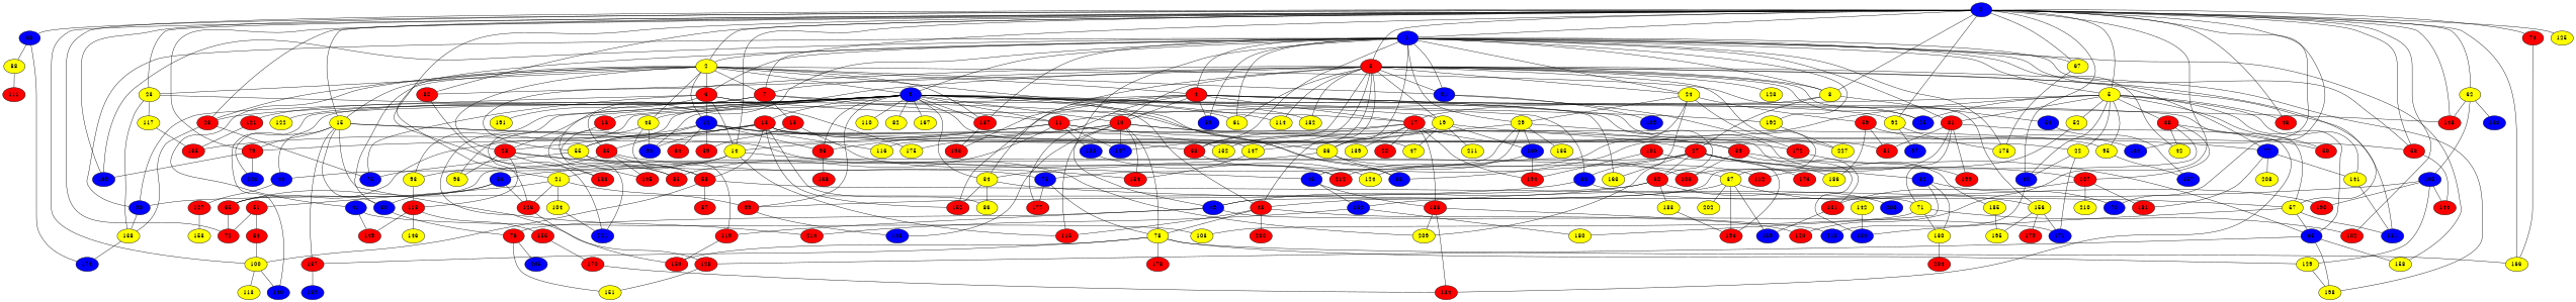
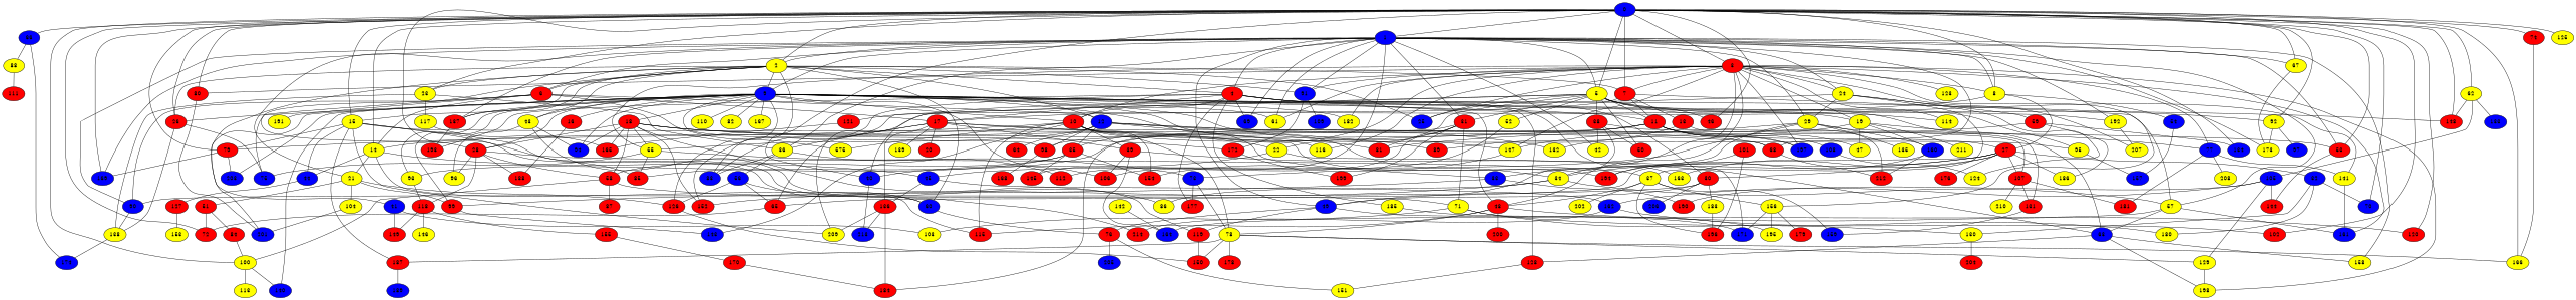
  graph {
    node [fillcolor=red style=filled]
    0 [fillcolor=blue]
    1 [fillcolor=blue]
    2 [fillcolor=yellow]
    3
    5 [fillcolor=yellow]
    7
    8 [fillcolor=yellow]
    14 [fillcolor=yellow]
    15 [fillcolor=yellow]
    23 [fillcolor=yellow]
    26
    40 [fillcolor=blue]
    46
    53
    62 [fillcolor=yellow]
    66 [fillcolor=blue]
    67 [fillcolor=yellow]
    70 [fillcolor=blue]
    72
    74
    79
    80
    85
    92 [fillcolor=yellow]
    100 [fillcolor=yellow]
    102
    120
    125 [fillcolor=yellow]
    134 [fillcolor=blue]
    148
    166 [fillcolor=yellow]
    169 [fillcolor=blue]
    4
    6
    9 [fillcolor=blue]
    21 [fillcolor=yellow]
    24 [fillcolor=yellow]
    29 [fillcolor=yellow]
    31
    36 [fillcolor=yellow]
    42 [fillcolor=yellow]
    49 [fillcolor=blue]
    57 [fillcolor=yellow]
    61 [fillcolor=yellow]
    68
    69 [fillcolor=blue]
    90 [fillcolor=blue]
    91 [fillcolor=blue]
    137
    145
    158 [fillcolor=yellow]
    173 [fillcolor=yellow]
    192 [fillcolor=yellow]
    12 [fillcolor=blue]
    25 [fillcolor=blue]
    28
    41 [fillcolor=blue]
    43 [fillcolor=yellow]
    60 [fillcolor=blue]
    83 [fillcolor=blue]
    10
    19 [fillcolor=yellow]
    34 [fillcolor=yellow]
    35
    48
    55 [fillcolor=yellow]
    77 [fillcolor=blue]
    114 [fillcolor=yellow]
    116 [fillcolor=yellow]
    123 [fillcolor=yellow]
    147 [fillcolor=yellow]
    156 [fillcolor=yellow]
    161 [fillcolor=blue]
    182 [fillcolor=yellow]
    197 [fillcolor=blue]
    198 [fillcolor=yellow]
-   207 [fillcolor=yellow label=227]
+   207 [fillcolor=yellow]
    11
    22 [fillcolor=yellow]
    38
    50
    52 [fillcolor=yellow]
    63 [fillcolor=blue]
    95 [fillcolor=yellow]
    141 [fillcolor=yellow]
    13
    121
-   122 [fillcolor=yellow]
    17
    27
    54 [fillcolor=blue]
    115
    44 [fillcolor=blue]
    45 [fillcolor=blue]
    187
    209 [fillcolor=yellow]
    214
    117 [fillcolor=yellow]
    138 [fillcolor=yellow]
    75 [fillcolor=blue]
    213 [fillcolor=blue]
    144
    105 [fillcolor=blue]
    133 [fillcolor=blue]
    88 [fillcolor=yellow]
    174 [fillcolor=blue]
    203 [fillcolor=blue]
    201 [fillcolor=blue]
    97 [fillcolor=blue]
    140 [fillcolor=blue]
    113 [fillcolor=yellow]
    30
    128
    152
    163 [fillcolor=yellow]
    177
    185 [fillcolor=yellow]
    193
-   175 [fillcolor=yellow]
+   175 [fillcolor=yellow label=575]
    191 [fillcolor=yellow]
    110 [fillcolor=yellow]
    16
    18
    33 [fillcolor=blue]
    82 [fillcolor=yellow]
    93 [fillcolor=yellow]
    94 [fillcolor=blue]
    98
    99
    106
    126
    167 [fillcolor=yellow]
    51
    104 [fillcolor=yellow]
    37 [fillcolor=yellow]
    59
    124 [fillcolor=yellow]
    135 [fillcolor=yellow]
    160 [fillcolor=blue]
    73 [fillcolor=blue]
    131
    81
    71 [fillcolor=yellow]
    184
    199
    56 [fillcolor=blue]
    112
    171 [fillcolor=blue]
    119
    76
    164 [fillcolor=blue]
    212
    172
    109 [fillcolor=blue]
    64
    89
    132 [fillcolor=yellow]
    188
    58
    96 [fillcolor=yellow]
    118
    103 [fillcolor=yellow]
    149
    39
    78 [fillcolor=yellow]
    143 [fillcolor=blue]
    154
    47 [fillcolor=yellow]
    211 [fillcolor=yellow]
    86 [fillcolor=yellow]
    200
    181
    208 [fillcolor=yellow]
    179
    195 [fillcolor=yellow]
    20
    65
    136
    139 [fillcolor=yellow]
    194
    183 [fillcolor=yellow]
    206 [fillcolor=blue]
    151 [fillcolor=yellow]
    108 [fillcolor=blue]
    107
    157 [fillcolor=blue]
    165
    32 [fillcolor=blue]
    176
    186 [fillcolor=yellow]
    190
    168
    150
    129 [fillcolor=yellow]
    178
    127
    162 [fillcolor=blue]
    189 [fillcolor=blue]
    87
    84
    159 [fillcolor=blue]
    196
    202 [fillcolor=yellow]
    130 [fillcolor=yellow]
    180 [fillcolor=yellow]
    210 [fillcolor=yellow]
    146 [fillcolor=yellow]
    155
    204
    153 [fillcolor=yellow]
    205 [fillcolor=blue]
    111
    101
    170
    142 [fillcolor=yellow]
    0 -- 1
    0 -- 2
    0 -- 3
    0 -- 5
    0 -- 7
    0 -- 8
    0 -- 14
    0 -- 15
    0 -- 23
    0 -- 26
    0 -- 40
    0 -- 46
    0 -- 53
    0 -- 62
    0 -- 66
    0 -- 67
    0 -- 70
    0 -- 72
    0 -- 74
    0 -- 79
    0 -- 80
    0 -- 85
    0 -- 92
    0 -- 100
    0 -- 102
    0 -- 120
    0 -- 125
    0 -- 134
    0 -- 148
    0 -- 166
    0 -- 169
    1 -- 2
    1 -- 5
    1 -- 8
    1 -- 53
    1 -- 67
    1 -- 169
    1 -- 4
    1 -- 6
    1 -- 9
    1 -- 21
    1 -- 24
    1 -- 29
    1 -- 31
    1 -- 36
    1 -- 42
    1 -- 49
    1 -- 57
    1 -- 61
    1 -- 68
    1 -- 69
    1 -- 90
    1 -- 91
    1 -- 137
    1 -- 145
    1 -- 158
    1 -- 173
    1 -- 192
    2 -- 7
    2 -- 15
    2 -- 23
    2 -- 26
    2 -- 4
    2 -- 6
    2 -- 9
    2 -- 91
    2 -- 137
    2 -- 12
    2 -- 25
    2 -- 28
    2 -- 41
    2 -- 43
    2 -- 60
    2 -- 83
    3 -- 7
    3 -- 8
    3 -- 80
    3 -- 24
    3 -- 61
    3 -- 91
    3 -- 25
    3 -- 10
    3 -- 19
    3 -- 34
    3 -- 35
    3 -- 48
    3 -- 55
    3 -- 77
    3 -- 114
    3 -- 116
    3 -- 123
    3 -- 147
    3 -- 156
    3 -- 161
    3 -- 182
    3 -- 197
    3 -- 198
    3 -- 207
    5 -- 40
    5 -- 46
    5 -- 31
    5 -- 25
    5 -- 83
    5 -- 11
    5 -- 22
    5 -- 38
    5 -- 50
    5 -- 52
    5 -- 63
    5 -- 95
    5 -- 141
    7 -- 57
    7 -- 11
    7 -- 13
    7 -- 121
-   7 -- 122
    8 -- 17
    8 -- 27
    8 -- 54
    14 -- 21
    14 -- 115
    14 -- 44
    14 -- 45
    15 -- 79
    15 -- 68
    15 -- 60
    15 -- 44
    15 -- 187
    15 -- 209
    15 -- 214
    23 -- 36
    23 -- 117
    23 -- 138
    26 -- 138
    26 -- 75
    40 -- 213
    53 -- 144
    62 -- 148
    62 -- 105
    62 -- 133
    66 -- 88
    66 -- 174
    67 -- 173
    74 -- 166
    79 -- 169
    79 -- 203
    80 -- 201
    92 -- 173
    92 -- 97
    100 -- 140
    100 -- 113
    4 -- 148
    4 -- 69
    4 -- 10
    4 -- 17
    4 -- 30
    4 -- 128
    4 -- 152
    4 -- 163
    4 -- 177
    4 -- 185
    4 -- 193
    6 -- 14
    6 -- 90
    6 -- 12
    6 -- 17
    6 -- 75
    6 -- 175
    6 -- 191
    9 -- 26
    9 -- 92
    9 -- 61
    9 -- 137
    9 -- 192
    9 -- 28
    9 -- 43
    9 -- 10
    9 -- 19
    9 -- 34
    9 -- 48
    9 -- 114
    9 -- 147
    9 -- 182
    9 -- 11
    9 -- 203
    9 -- 201
    9 -- 140
    9 -- 110
    9 -- 16
    9 -- 18
    9 -- 33
    9 -- 82
    9 -- 93
    9 -- 94
    9 -- 98
    9 -- 99
    9 -- 106
    9 -- 126
    9 -- 167
    21 -- 99
    21 -- 126
    21 -- 51
    21 -- 104
    24 -- 29
    24 -- 209
    24 -- 37
    24 -- 59
    24 -- 124
    29 -- 147
    29 -- 45
    29 -- 135
    29 -- 160
    29 -- 73
    29 -- 131
    31 -- 106
    31 -- 81
    31 -- 71
    31 -- 184
    31 -- 199
    36 -- 83
    36 -- 56
    36 -- 112
    49 -- 171
    49 -- 119
    49 -- 76
    57 -- 161
    57 -- 63
    57 -- 164
    68 -- 212
    90 -- 138
    91 -- 172
    91 -- 109
    137 -- 193
    192 -- 207
    12 -- 53
    12 -- 35
    12 -- 55
    12 -- 116
    12 -- 98
    12 -- 64
    12 -- 89
    12 -- 132
    28 -- 37
    28 -- 188
    28 -- 58
    28 -- 96
    28 -- 118
    41 -- 103
    41 -- 149
    43 -- 94
    43 -- 119
    43 -- 96
    60 -- 76
    10 -- 79
    10 -- 197
    10 -- 95
    10 -- 115
    10 -- 175
    10 -- 39
    10 -- 78
    10 -- 143
    10 -- 154
    19 -- 77
    19 -- 160
    19 -- 132
    19 -- 47
    19 -- 211
    34 -- 57
    34 -- 152
    34 -- 86
    35 -- 145
    35 -- 93
    35 -- 58
    35 -- 154
    48 -- 120
    48 -- 115
    48 -- 78
    48 -- 200
    55 -- 85
    55 -- 75
    55 -- 73
    77 -- 141
    77 -- 181
    77 -- 208
    147 -- 154
    156 -- 171
    156 -- 179
    156 -- 195
    11 -- 14
    11 -- 85
    11 -- 197
    11 -- 27
    11 -- 98
    11 -- 47
    11 -- 108
    22 -- 40
    22 -- 171
    38 -- 42
    38 -- 49
    38 -- 50
    38 -- 107
    52 -- 112
    63 -- 158
    63 -- 198
    63 -- 128
    95 -- 157
    141 -- 161
    13 -- 212
    13 -- 89
    121 -- 165
    17 -- 36
    17 -- 68
    17 -- 39
    17 -- 20
    17 -- 65
    17 -- 136
    17 -- 139
    17 -- 194
    27 -- 34
    27 -- 30
    27 -- 163
    27 -- 33
    27 -- 65
    27 -- 107
    27 -- 32
    27 -- 176
    27 -- 186
    54 -- 157
    44 -- 127
    45 -- 136
    45 -- 162
    187 -- 189
    117 -- 165
    138 -- 174
    105 -- 144
    105 -- 190
    105 -- 129
    105 -- 162
    88 -- 111
    30 -- 49
    30 -- 90
    30 -- 183
    30 -- 206
    128 -- 151
    185 -- 195
    16 -- 188
    18 -- 28
    18 -- 55
    18 -- 22
    18 -- 152
    18 -- 94
    18 -- 81
    18 -- 172
    18 -- 58
    18 -- 86
    18 -- 165
    33 -- 99
    33 -- 190
    93 -- 118
    98 -- 168
    99 -- 143
    126 -- 150
    51 -- 72
    51 -- 84
    104 -- 201
    37 -- 48
    37 -- 156
    37 -- 159
    37 -- 196
    37 -- 202
    59 -- 134
    59 -- 81
    59 -- 186
    160 -- 212
    160 -- 194
    73 -- 177
    73 -- 78
    131 -- 159
    71 -- 102
    71 -- 103
    71 -- 130
    56 -- 60
    56 -- 126
    56 -- 65
    119 -- 150
    76 -- 151
    76 -- 205
    172 -- 199
    58 -- 100
    58 -- 71
    58 -- 87
    118 -- 149
    118 -- 146
    118 -- 155
    39 -- 63
    39 -- 106
    39 -- 164
    78 -- 166
    78 -- 187
    78 -- 150
    78 -- 129
    78 -- 178
    65 -- 72
    136 -- 209
    136 -- 213
    136 -- 184
    183 -- 196
    108 -- 124
    107 -- 131
    107 -- 181
    107 -- 210
    32 -- 70
    32 -- 130
    32 -- 180
    129 -- 198
    127 -- 153
    162 -- 214
    162 -- 180
    84 -- 100
    130 -- 204
    155 -- 170
    101 -- 194
    101 -- 196
    170 -- 184
    142 -- 164
  }
